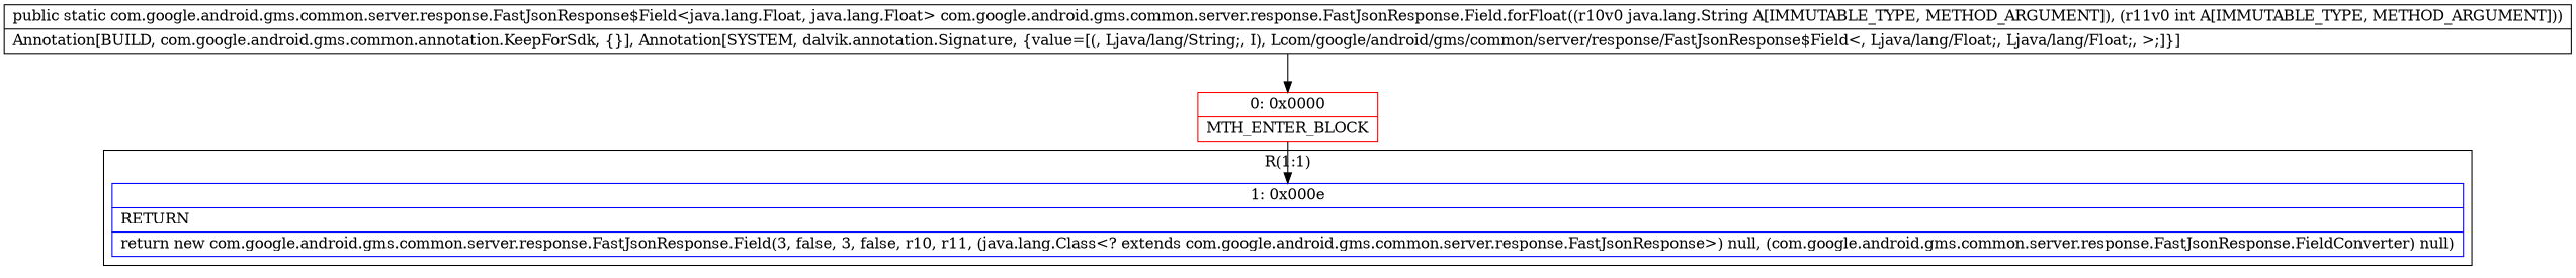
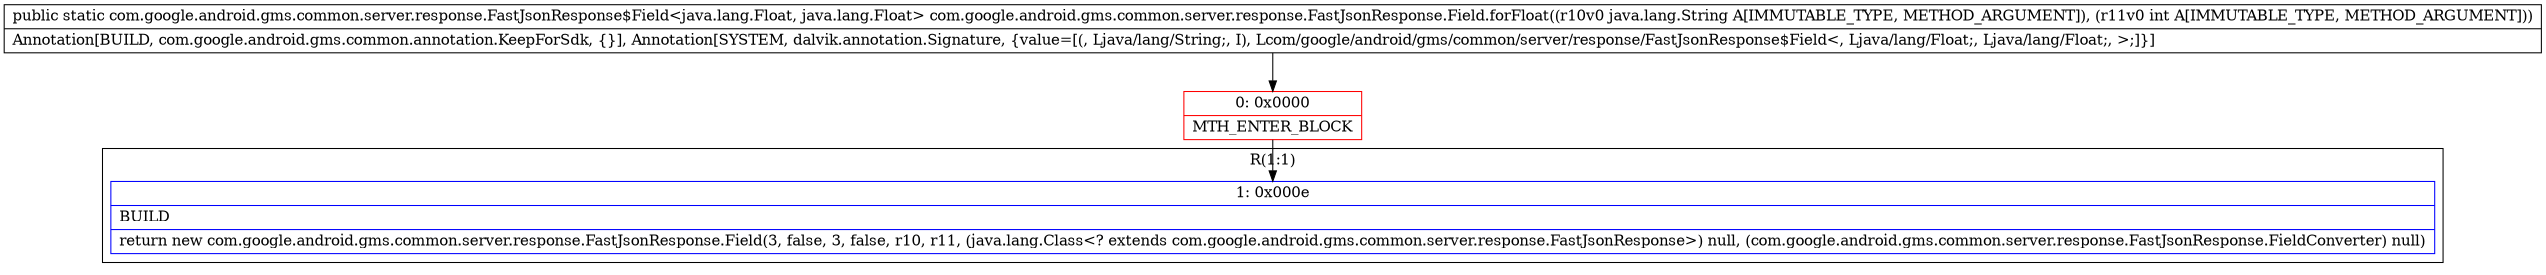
  digraph {
    node [shape=record]
-   n1 [color=blue label="{1\:\ 0x000e|RETURN\l|return new com.google.android.gms.common.server.response.FastJsonResponse.Field(3, false, 3, false, r10, r11, (java.lang.Class\<? extends com.google.android.gms.common.server.response.FastJsonResponse\>) null, (com.google.android.gms.common.server.response.FastJsonResponse.FieldConverter) null)\l}"]
+   n1 [color=blue label="{1\:\ 0x000e|BUILD\l|return new com.google.android.gms.common.server.response.FastJsonResponse.Field(3, false, 3, false, r10, r11, (java.lang.Class\<? extends com.google.android.gms.common.server.response.FastJsonResponse\>) null, (com.google.android.gms.common.server.response.FastJsonResponse.FieldConverter) null)\l}"]
    n2 [color=red label="{0\:\ 0x0000|MTH_ENTER_BLOCK\l}"]
    n3 [label="{public static com.google.android.gms.common.server.response.FastJsonResponse$Field\<java.lang.Float, java.lang.Float\> com.google.android.gms.common.server.response.FastJsonResponse.Field.forFloat((r10v0 java.lang.String A[IMMUTABLE_TYPE, METHOD_ARGUMENT]), (r11v0 int A[IMMUTABLE_TYPE, METHOD_ARGUMENT]))  | Annotation[BUILD, com.google.android.gms.common.annotation.KeepForSdk, \{\}], Annotation[SYSTEM, dalvik.annotation.Signature, \{value=[(, Ljava\/lang\/String;, I), Lcom\/google\/android\/gms\/common\/server\/response\/FastJsonResponse$Field\<, Ljava\/lang\/Float;, Ljava\/lang\/Float;, \>;]\}]\l}"]
    subgraph cluster_1 {
      label="R(1:1)"
      n1
    }
    n2 -> n1
    n3 -> n2
  }
